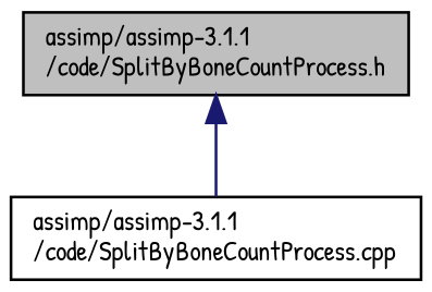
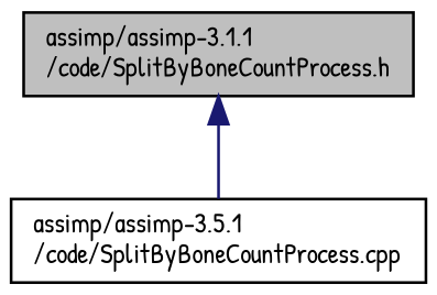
  digraph {
    fontname="Patrick Hand"
    node [color=black fontname="Patrick Hand" fontsize=10 shape=record style=filled]
    n1 [fillcolor=grey75 fontcolor=black height=0.2 label="assimp/assimp-3.1.1\l/code/SplitByBoneCountProcess.h" width=0.4]
-   n2 [fillcolor=white height=0.2 label="assimp/assimp-3.1.1\l/code/SplitByBoneCountProcess.cpp" width=0.4]
+   n2 [fillcolor=white height=0.2 label="assimp/assimp-3.5.1\l/code/SplitByBoneCountProcess.cpp" width=0.4]
    n1 -> n2 [color=midnightblue dir=back fontname="Patrick Hand" fontsize=10 labelfontname=Helvetica labelfontsize=10 style=solid]
  }
